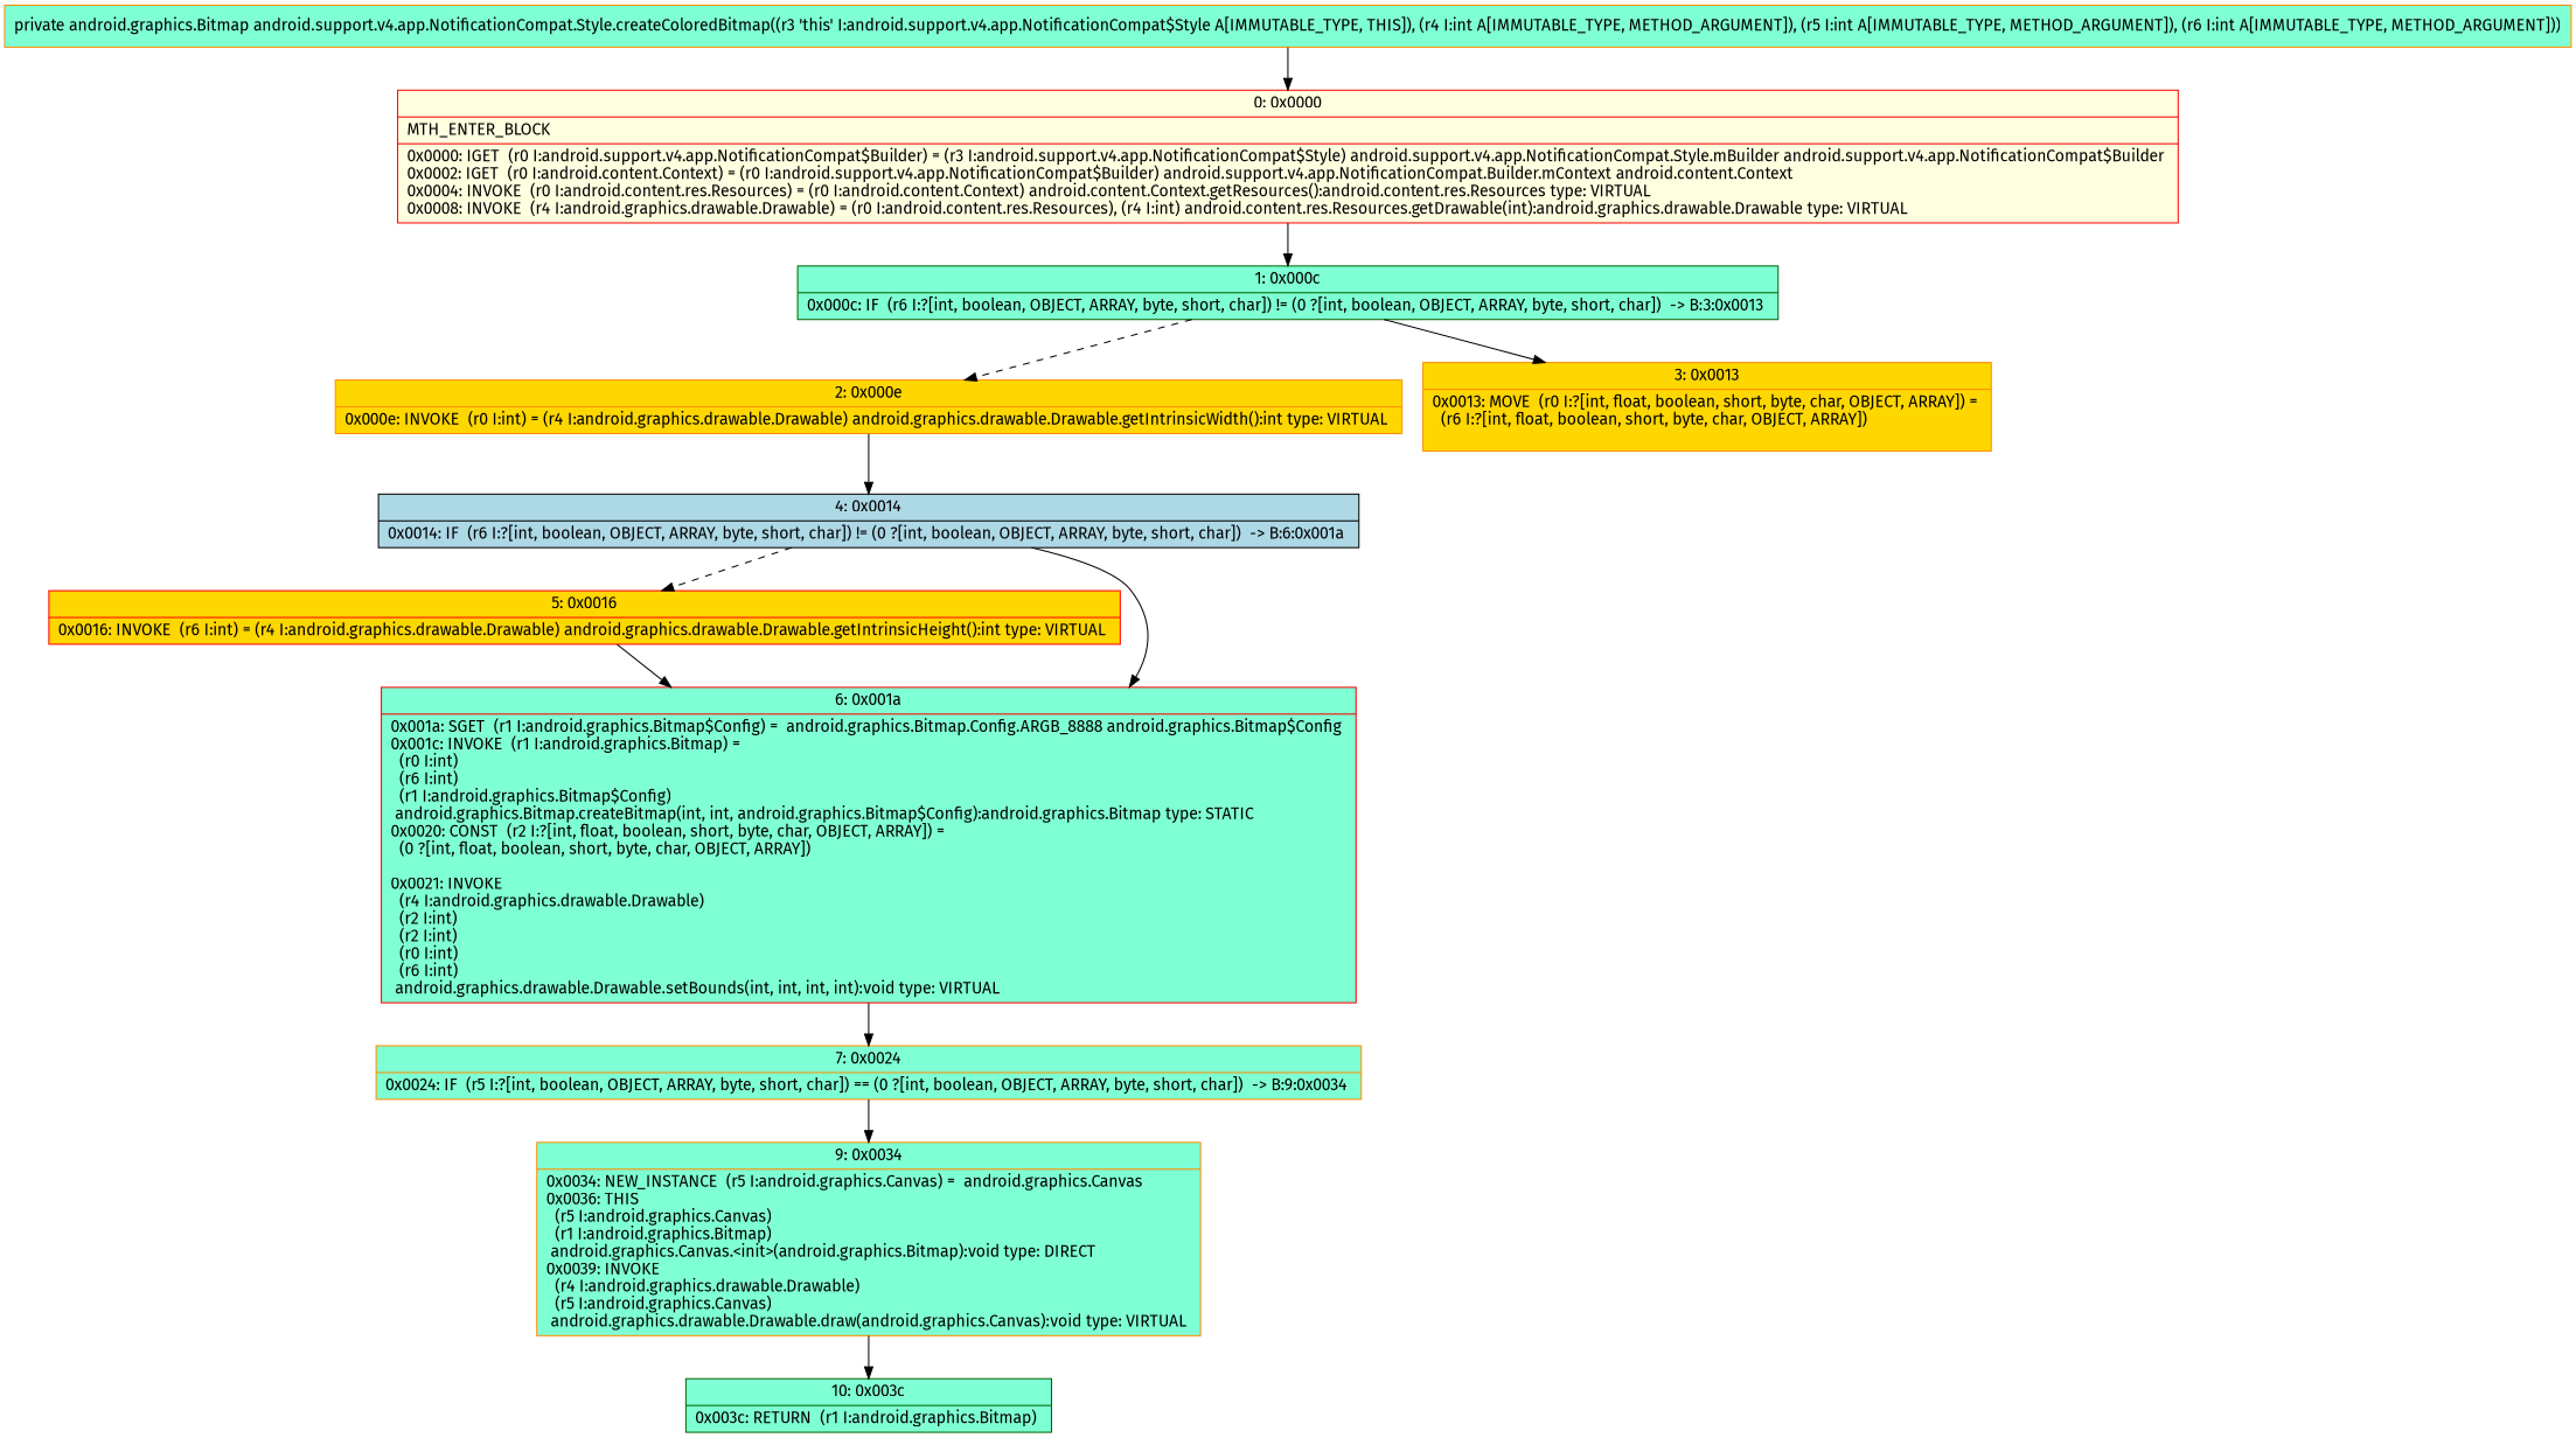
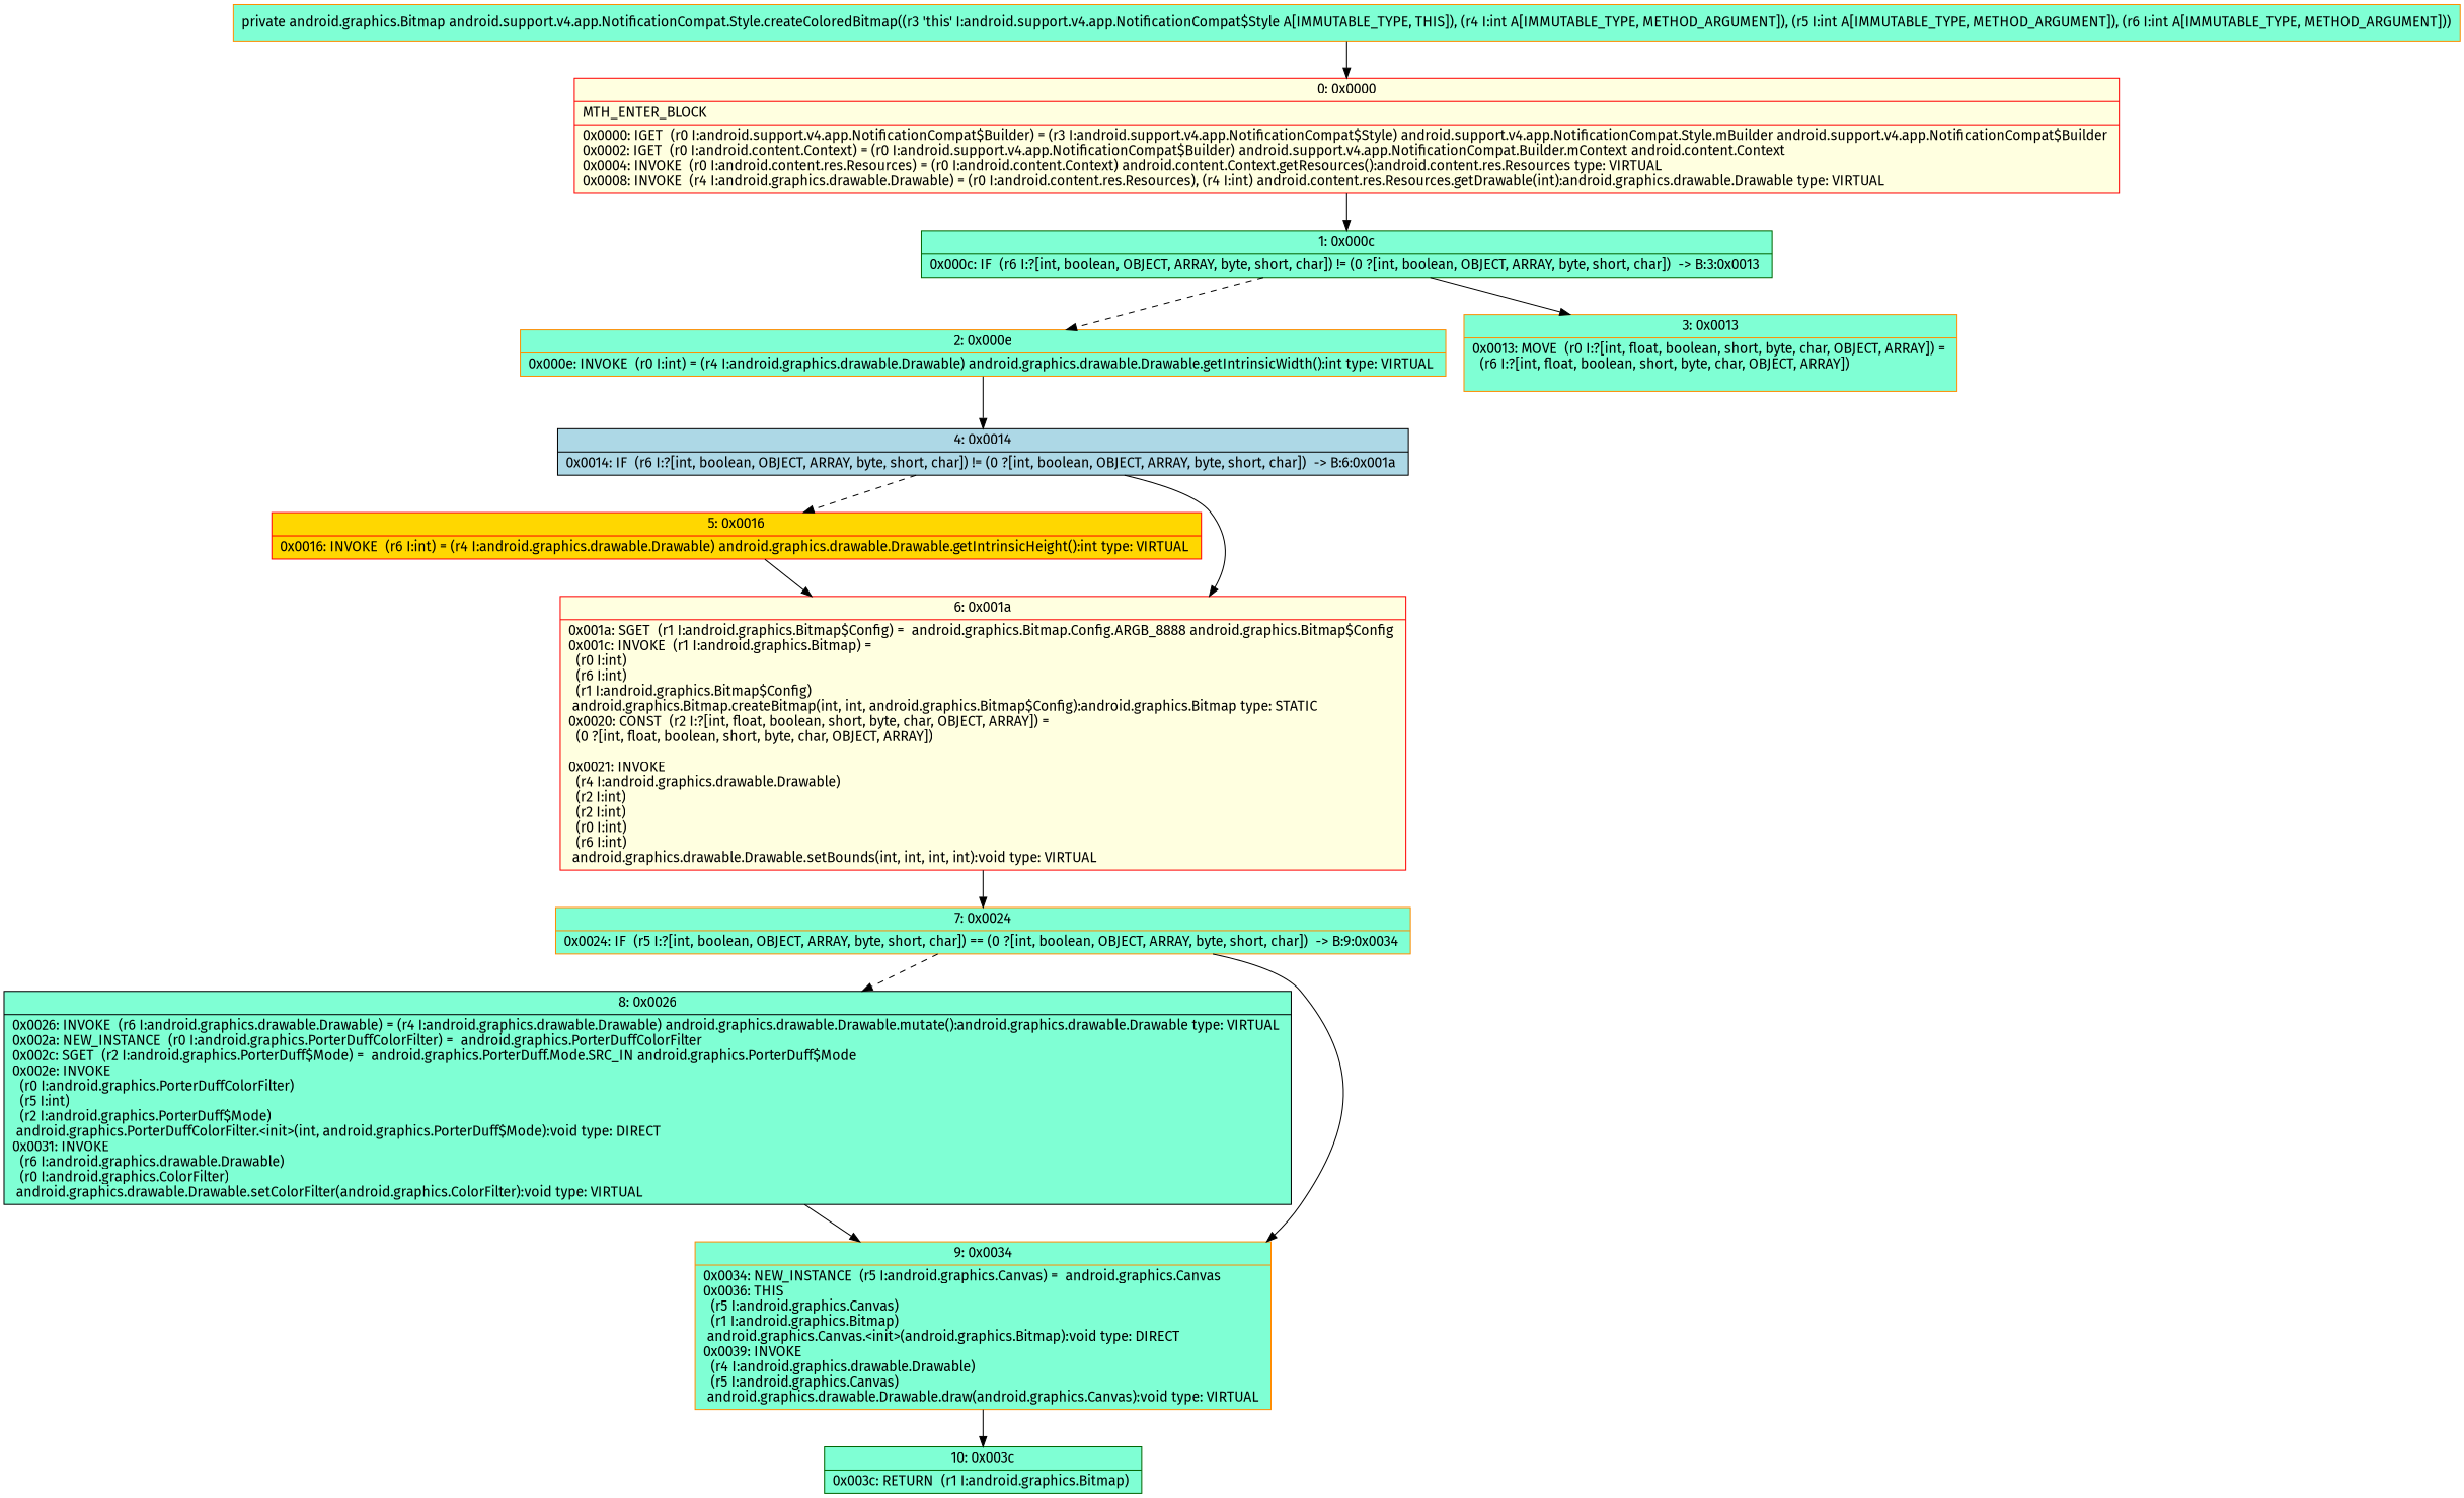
  digraph {
    fontname="Fira Sans"
    node [color=darkorange fillcolor=aquamarine fontname="Fira Sans" shape=record style=filled]
    edge [fontname="Fira Sans"]
    n1 [color=red fillcolor=lightyellow label="{0\:\ 0x0000|MTH_ENTER_BLOCK\l|0x0000: IGET  (r0 I:android.support.v4.app.NotificationCompat$Builder) = (r3 I:android.support.v4.app.NotificationCompat$Style) android.support.v4.app.NotificationCompat.Style.mBuilder android.support.v4.app.NotificationCompat$Builder \l0x0002: IGET  (r0 I:android.content.Context) = (r0 I:android.support.v4.app.NotificationCompat$Builder) android.support.v4.app.NotificationCompat.Builder.mContext android.content.Context \l0x0004: INVOKE  (r0 I:android.content.res.Resources) = (r0 I:android.content.Context) android.content.Context.getResources():android.content.res.Resources type: VIRTUAL \l0x0008: INVOKE  (r4 I:android.graphics.drawable.Drawable) = (r0 I:android.content.res.Resources), (r4 I:int) android.content.res.Resources.getDrawable(int):android.graphics.drawable.Drawable type: VIRTUAL \l}"]
    n2 [color=darkgreen label="{1\:\ 0x000c|0x000c: IF  (r6 I:?[int, boolean, OBJECT, ARRAY, byte, short, char]) != (0 ?[int, boolean, OBJECT, ARRAY, byte, short, char])  \-\> B:3:0x0013 \l}"]
-   n3 [fillcolor=gold label="{2\:\ 0x000e|0x000e: INVOKE  (r0 I:int) = (r4 I:android.graphics.drawable.Drawable) android.graphics.drawable.Drawable.getIntrinsicWidth():int type: VIRTUAL \l}"]
-   n4 [fillcolor=gold label="{3\:\ 0x0013|0x0013: MOVE  (r0 I:?[int, float, boolean, short, byte, char, OBJECT, ARRAY]) = \l  (r6 I:?[int, float, boolean, short, byte, char, OBJECT, ARRAY])\l \l}"]
+   n3 [label="{2\:\ 0x000e|0x000e: INVOKE  (r0 I:int) = (r4 I:android.graphics.drawable.Drawable) android.graphics.drawable.Drawable.getIntrinsicWidth():int type: VIRTUAL \l}"]
+   n4 [label="{3\:\ 0x0013|0x0013: MOVE  (r0 I:?[int, float, boolean, short, byte, char, OBJECT, ARRAY]) = \l  (r6 I:?[int, float, boolean, short, byte, char, OBJECT, ARRAY])\l \l}"]
    n5 [color=black fillcolor=lightblue label="{4\:\ 0x0014|0x0014: IF  (r6 I:?[int, boolean, OBJECT, ARRAY, byte, short, char]) != (0 ?[int, boolean, OBJECT, ARRAY, byte, short, char])  \-\> B:6:0x001a \l}"]
    n6 [color=red fillcolor=gold label="{5\:\ 0x0016|0x0016: INVOKE  (r6 I:int) = (r4 I:android.graphics.drawable.Drawable) android.graphics.drawable.Drawable.getIntrinsicHeight():int type: VIRTUAL \l}"]
-   n7 [color=red label="{6\:\ 0x001a|0x001a: SGET  (r1 I:android.graphics.Bitmap$Config) =  android.graphics.Bitmap.Config.ARGB_8888 android.graphics.Bitmap$Config \l0x001c: INVOKE  (r1 I:android.graphics.Bitmap) = \l  (r0 I:int)\l  (r6 I:int)\l  (r1 I:android.graphics.Bitmap$Config)\l android.graphics.Bitmap.createBitmap(int, int, android.graphics.Bitmap$Config):android.graphics.Bitmap type: STATIC \l0x0020: CONST  (r2 I:?[int, float, boolean, short, byte, char, OBJECT, ARRAY]) = \l  (0 ?[int, float, boolean, short, byte, char, OBJECT, ARRAY])\l \l0x0021: INVOKE  \l  (r4 I:android.graphics.drawable.Drawable)\l  (r2 I:int)\l  (r2 I:int)\l  (r0 I:int)\l  (r6 I:int)\l android.graphics.drawable.Drawable.setBounds(int, int, int, int):void type: VIRTUAL \l}"]
+   n7 [color=red fillcolor=lightyellow label="{6\:\ 0x001a|0x001a: SGET  (r1 I:android.graphics.Bitmap$Config) =  android.graphics.Bitmap.Config.ARGB_8888 android.graphics.Bitmap$Config \l0x001c: INVOKE  (r1 I:android.graphics.Bitmap) = \l  (r0 I:int)\l  (r6 I:int)\l  (r1 I:android.graphics.Bitmap$Config)\l android.graphics.Bitmap.createBitmap(int, int, android.graphics.Bitmap$Config):android.graphics.Bitmap type: STATIC \l0x0020: CONST  (r2 I:?[int, float, boolean, short, byte, char, OBJECT, ARRAY]) = \l  (0 ?[int, float, boolean, short, byte, char, OBJECT, ARRAY])\l \l0x0021: INVOKE  \l  (r4 I:android.graphics.drawable.Drawable)\l  (r2 I:int)\l  (r2 I:int)\l  (r0 I:int)\l  (r6 I:int)\l android.graphics.drawable.Drawable.setBounds(int, int, int, int):void type: VIRTUAL \l}"]
    n8 [label="{7\:\ 0x0024|0x0024: IF  (r5 I:?[int, boolean, OBJECT, ARRAY, byte, short, char]) == (0 ?[int, boolean, OBJECT, ARRAY, byte, short, char])  \-\> B:9:0x0034 \l}"]
+   n9 [color=black label="{8\:\ 0x0026|0x0026: INVOKE  (r6 I:android.graphics.drawable.Drawable) = (r4 I:android.graphics.drawable.Drawable) android.graphics.drawable.Drawable.mutate():android.graphics.drawable.Drawable type: VIRTUAL \l0x002a: NEW_INSTANCE  (r0 I:android.graphics.PorterDuffColorFilter) =  android.graphics.PorterDuffColorFilter \l0x002c: SGET  (r2 I:android.graphics.PorterDuff$Mode) =  android.graphics.PorterDuff.Mode.SRC_IN android.graphics.PorterDuff$Mode \l0x002e: INVOKE  \l  (r0 I:android.graphics.PorterDuffColorFilter)\l  (r5 I:int)\l  (r2 I:android.graphics.PorterDuff$Mode)\l android.graphics.PorterDuffColorFilter.\<init\>(int, android.graphics.PorterDuff$Mode):void type: DIRECT \l0x0031: INVOKE  \l  (r6 I:android.graphics.drawable.Drawable)\l  (r0 I:android.graphics.ColorFilter)\l android.graphics.drawable.Drawable.setColorFilter(android.graphics.ColorFilter):void type: VIRTUAL \l}"]
    n10 [label="{9\:\ 0x0034|0x0034: NEW_INSTANCE  (r5 I:android.graphics.Canvas) =  android.graphics.Canvas \l0x0036: THIS  \l  (r5 I:android.graphics.Canvas)\l  (r1 I:android.graphics.Bitmap)\l android.graphics.Canvas.\<init\>(android.graphics.Bitmap):void type: DIRECT \l0x0039: INVOKE  \l  (r4 I:android.graphics.drawable.Drawable)\l  (r5 I:android.graphics.Canvas)\l android.graphics.drawable.Drawable.draw(android.graphics.Canvas):void type: VIRTUAL \l}"]
    n11 [color=darkgreen label="{10\:\ 0x003c|0x003c: RETURN  (r1 I:android.graphics.Bitmap) \l}"]
    n12 [label="{private android.graphics.Bitmap android.support.v4.app.NotificationCompat.Style.createColoredBitmap((r3 'this' I:android.support.v4.app.NotificationCompat$Style A[IMMUTABLE_TYPE, THIS]), (r4 I:int A[IMMUTABLE_TYPE, METHOD_ARGUMENT]), (r5 I:int A[IMMUTABLE_TYPE, METHOD_ARGUMENT]), (r6 I:int A[IMMUTABLE_TYPE, METHOD_ARGUMENT])) }"]
    n1 -> n2
    n2 -> n3 [style=dashed]
    n2 -> n4
    n3 -> n5
    n5 -> n6 [style=dashed]
    n5 -> n7
    n6 -> n7
    n7 -> n8
+   n8 -> n9 [style=dashed]
    n8 -> n10
+   n9 -> n10
    n10 -> n11
    n12 -> n1
  }
